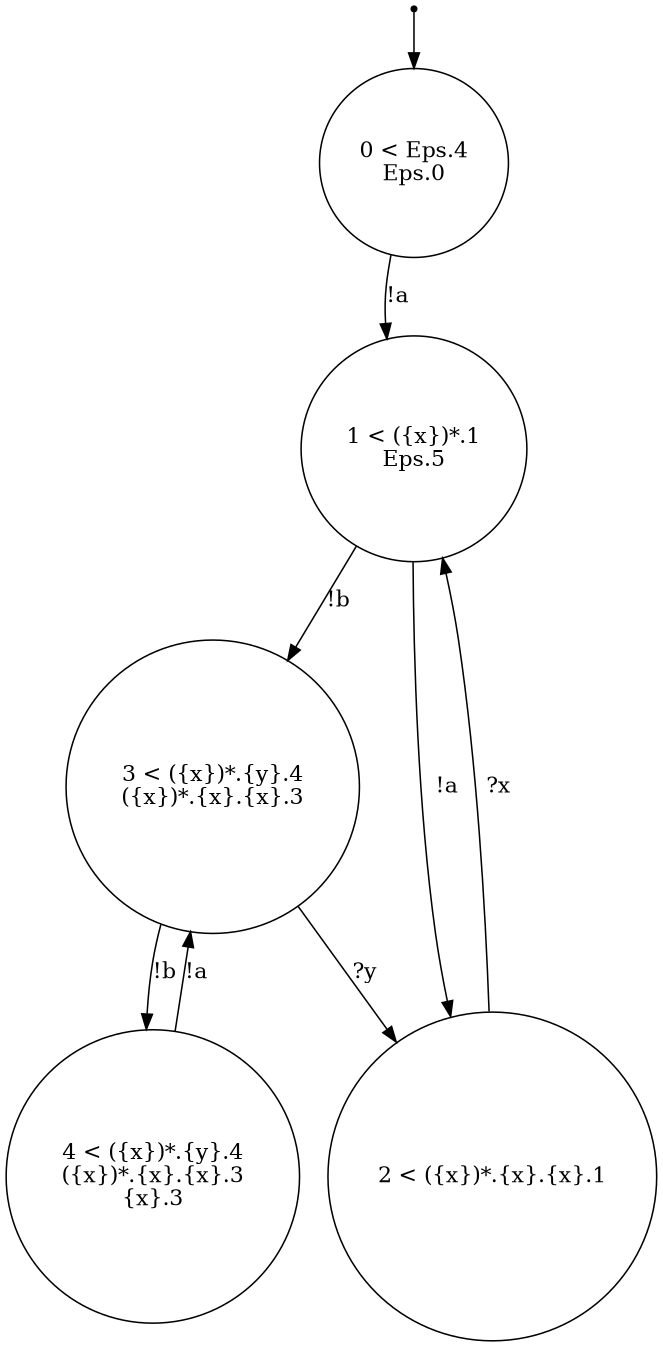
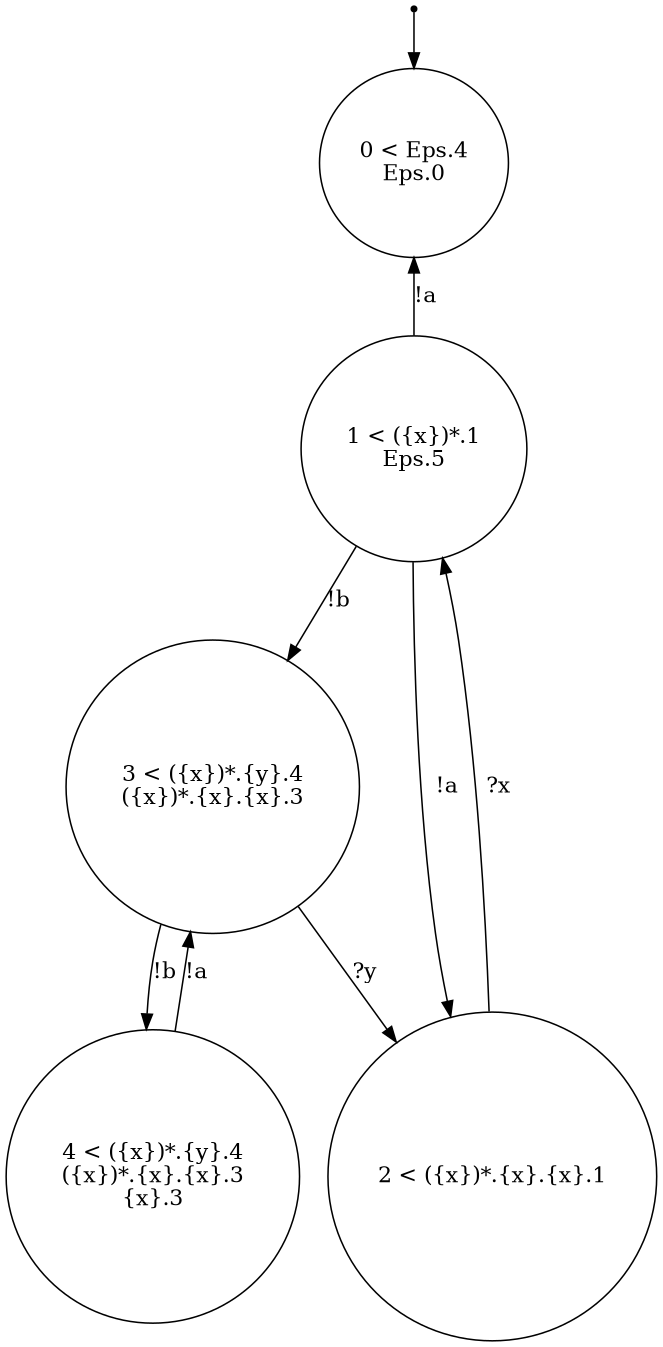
  digraph {
    node [shape=circle]
    ENTRY [shape=point]
    n2 [label="0 < Eps.4\nEps.0\n"]
    n3 [label="1 < ({x})*.1\nEps.5\n"]
    n4 [label="4 < ({x})*.{y}.4\n({x})*.{x}.{x}.3\n{x}.3\n"]
    n5 [label="3 < ({x})*.{y}.4\n({x})*.{x}.{x}.3\n"]
    n6 [label="2 < ({x})*.{x}.{x}.1\n"]
    ENTRY -> n2
-   n2 -> n3 [label="!a"]
+   n3 -> n2 [label="!a"]
    n3 -> n5 [label="!b"]
    n3 -> n6 [label="!a"]
    n4 -> n5 [label="!a"]
    n5 -> n4 [label="!b"]
    n5 -> n6 [label="?y"]
    n6 -> n3 [label="?x"]
  }
